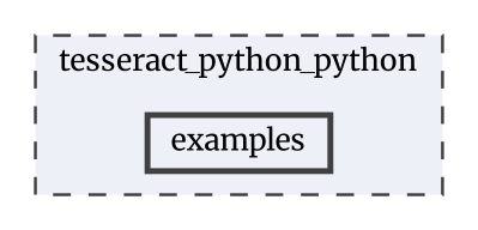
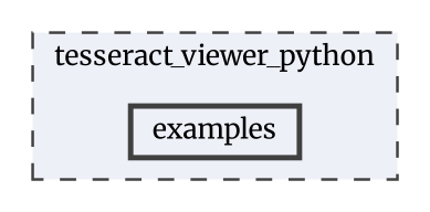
  digraph {
    compound=true
    fontname=Merriweather
    n1 [color=grey25 fillcolor="#edf0f7" fontname=Merriweather fontsize=10 height=0.2 label=examples shape=box style="filled,bold" width=0.4]
    subgraph cluster_1 {
      bgcolor="#edf0f7"
      fontsize=10
-     label=tesseract_python_python
+     label=tesseract_viewer_python
      pencolor=grey25
      style="filled,dashed"
      n1
    }
  }
